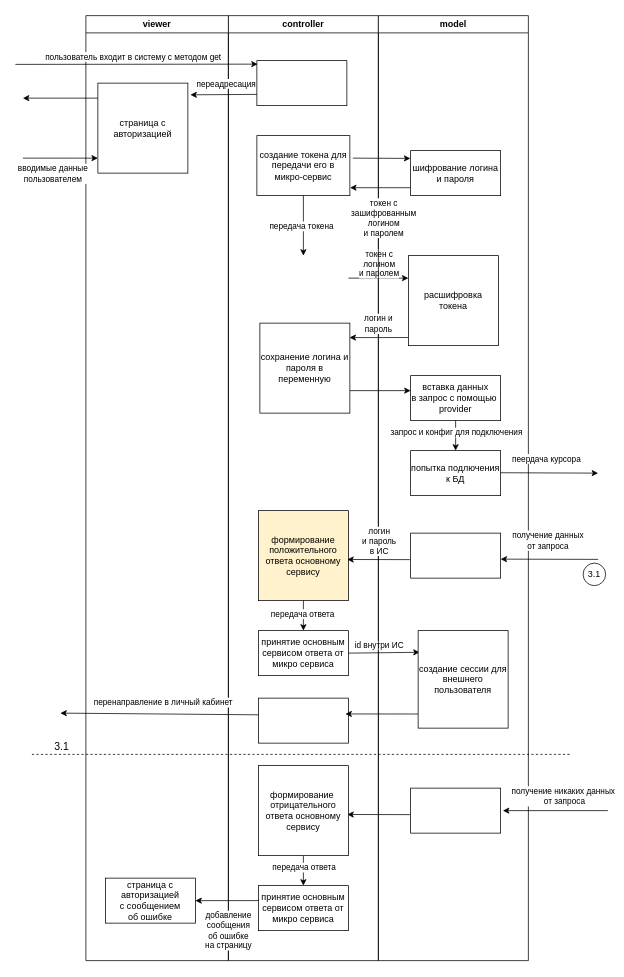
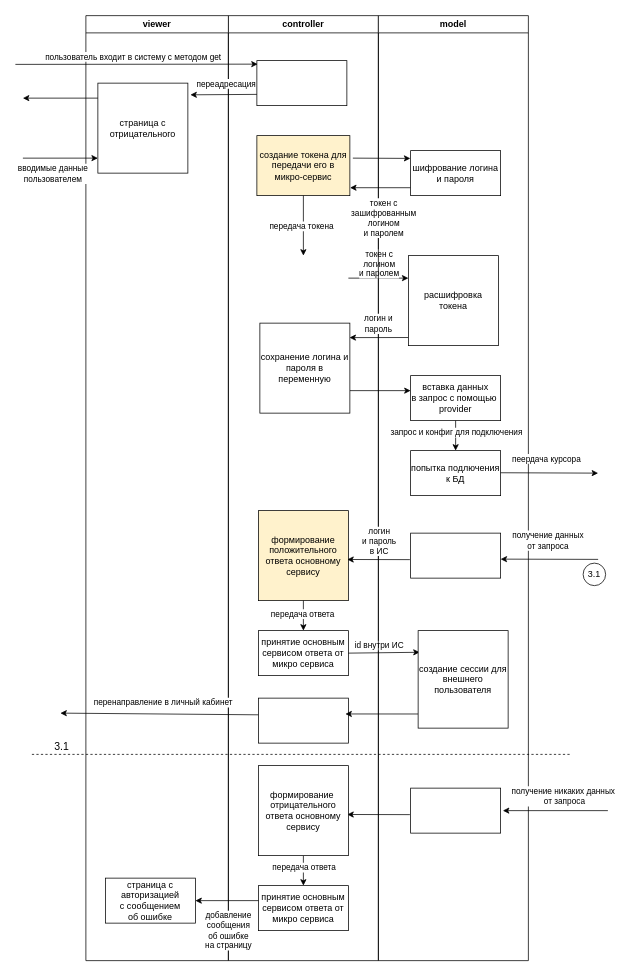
  <mxCell id="0" />
  <mxCell id="1" parent="0" />
  <mxCell id="2" value="controller" style="swimlane;whiteSpace=wrap;html=1;" parent="1" vertex="1"><mxGeometry x="304" y="20" width="200" height="1260" as="geometry" /></mxCell>
  <mxCell id="3" value="viewer" style="swimlane;whiteSpace=wrap;html=1;" parent="2" vertex="1"><mxGeometry x="-190" width="190" height="1260" as="geometry" /></mxCell>
- <mxCell id="4" value="страница с авторизацией" style="rounded=0;whiteSpace=wrap;html=1;" parent="3" vertex="1"><mxGeometry x="16" y="90" width="120" height="120" as="geometry" /></mxCell>
+ <mxCell id="4" value="страница с отрицательного" style="rounded=0;whiteSpace=wrap;html=1;" parent="3" vertex="1"><mxGeometry x="16" y="90" width="120" height="120" as="geometry" /></mxCell>
  <mxCell id="5" value="" style="endArrow=classic;html=1;rounded=0;exitX=0;exitY=0.5;exitDx=0;exitDy=0;" parent="3" edge="1"><mxGeometry width="50" height="50" relative="1" as="geometry"><mxPoint x="16" y="110" as="sourcePoint" /><mxPoint x="-84" y="110" as="targetPoint" /></mxGeometry></mxCell>
  <mxCell id="6" value="" style="endArrow=classic;html=1;rounded=0;entryX=0;entryY=0.433;entryDx=0;entryDy=0;entryPerimeter=0;" parent="3" edge="1"><mxGeometry width="50" height="50" relative="1" as="geometry"><mxPoint x="-84" y="190.04" as="sourcePoint" /><mxPoint x="16" y="190.0" as="targetPoint" /></mxGeometry></mxCell>
  <mxCell id="7" value="вводимые данные&lt;div&gt;пользователем&lt;/div&gt;" style="edgeLabel;html=1;align=center;verticalAlign=middle;resizable=0;points=[];" parent="6" vertex="1" connectable="0"><mxGeometry x="-0.121" relative="1" as="geometry"><mxPoint x="-4" y="20" as="offset" /></mxGeometry></mxCell>
  <mxCell id="8" value="" style="endArrow=classic;html=1;rounded=0;exitX=0.014;exitY=0.371;exitDx=0;exitDy=0;exitPerimeter=0;" parent="3" source="26" edge="1"><mxGeometry width="50" height="50" relative="1" as="geometry"><mxPoint x="146" y="960" as="sourcePoint" /><mxPoint x="-34" y="930" as="targetPoint" /></mxGeometry></mxCell>
  <mxCell id="9" value="перенаправление в личный кабинет" style="edgeLabel;html=1;align=center;verticalAlign=middle;resizable=0;points=[];" parent="8" vertex="1" connectable="0"><mxGeometry x="0.239" y="-1" relative="1" as="geometry"><mxPoint x="36" y="-14" as="offset" /></mxGeometry></mxCell>
  <mxCell id="10" value="страница с авторизацией&lt;br&gt;с сообщением&lt;br&gt;об ошибке" style="rounded=0;whiteSpace=wrap;html=1;" parent="3" vertex="1"><mxGeometry x="26" y="1150" width="120" height="60" as="geometry" /></mxCell>
  <mxCell id="11" value="" style="endArrow=classic;html=1;rounded=0;exitX=1;exitY=0.75;exitDx=0;exitDy=0;" parent="2" source="17" edge="1"><mxGeometry width="50" height="50" relative="1" as="geometry"><mxPoint x="223" y="490" as="sourcePoint" /><mxPoint x="243" y="500" as="targetPoint" /></mxGeometry></mxCell>
- <mxCell id="12" value="создание токена для передачи его в микро-сервис" style="rounded=0;whiteSpace=wrap;html=1;" parent="2" vertex="1"><mxGeometry x="38" y="160" width="124" height="80" as="geometry" /></mxCell>
+ <mxCell id="12" value="создание токена для передачи его в микро-сервис" style="rounded=0;whiteSpace=wrap;html=1;fillColor=#fff2cc;" parent="2" vertex="1"><mxGeometry x="38" y="160" width="124" height="80" as="geometry" /></mxCell>
  <mxCell id="13" value="" style="endArrow=classic;html=1;rounded=0;exitX=0.5;exitY=1;exitDx=0;exitDy=0;" parent="2" source="12" edge="1"><mxGeometry width="50" height="50" relative="1" as="geometry"><mxPoint x="95" y="390" as="sourcePoint" /><mxPoint x="100" y="320" as="targetPoint" /></mxGeometry></mxCell>
  <mxCell id="14" value="передача токена&amp;nbsp;" style="edgeLabel;html=1;align=center;verticalAlign=middle;resizable=0;points=[];" parent="13" vertex="1" connectable="0"><mxGeometry x="-0.15" y="1" relative="1" as="geometry"><mxPoint x="-3" y="6" as="offset" /></mxGeometry></mxCell>
  <mxCell id="15" value="" style="endArrow=classic;html=1;rounded=0;entryX=0;entryY=0.25;entryDx=0;entryDy=0;" parent="2" target="35" edge="1"><mxGeometry width="50" height="50" relative="1" as="geometry"><mxPoint x="160" y="350" as="sourcePoint" /><mxPoint x="206" y="360" as="targetPoint" /></mxGeometry></mxCell>
  <mxCell id="16" value="токен с &lt;br&gt;логином &lt;br&gt;и паролем" style="edgeLabel;html=1;align=center;verticalAlign=middle;resizable=0;points=[];" parent="15" vertex="1" connectable="0"><mxGeometry x="0.192" relative="1" as="geometry"><mxPoint x="-8" y="-20" as="offset" /></mxGeometry></mxCell>
  <mxCell id="17" value="сохранение логина и пароля в переменную" style="rounded=0;whiteSpace=wrap;html=1;" parent="2" vertex="1"><mxGeometry x="42" y="410" width="120" height="120" as="geometry" /></mxCell>
  <mxCell id="18" value="формирование положительного ответа основному сервису" style="rounded=0;whiteSpace=wrap;html=1;fillColor=#fff2cc;" parent="2" vertex="1"><mxGeometry x="40" y="660" width="120" height="120" as="geometry" /></mxCell>
  <mxCell id="19" value="принятие основным сервисом ответа от микро сервиса" style="rounded=0;whiteSpace=wrap;html=1;" parent="2" vertex="1"><mxGeometry x="40" y="820" width="120" height="60" as="geometry" /></mxCell>
  <mxCell id="20" value="" style="endArrow=classic;html=1;rounded=0;exitX=0.5;exitY=1;exitDx=0;exitDy=0;entryX=0.5;entryY=0;entryDx=0;entryDy=0;" parent="2" source="18" target="19" edge="1"><mxGeometry width="50" height="50" relative="1" as="geometry"><mxPoint x="56" y="840" as="sourcePoint" /><mxPoint x="106" y="790" as="targetPoint" /></mxGeometry></mxCell>
  <mxCell id="21" value="передача ответа" style="edgeLabel;html=1;align=center;verticalAlign=middle;resizable=0;points=[];" parent="20" vertex="1" connectable="0"><mxGeometry x="-0.148" y="-2" relative="1" as="geometry"><mxPoint as="offset" /></mxGeometry></mxCell>
  <mxCell id="22" value="id внутри ИС" style="endArrow=classic;html=1;rounded=0;entryX=0.017;entryY=0.222;entryDx=0;entryDy=0;entryPerimeter=0;" parent="2" target="36" edge="1"><mxGeometry x="-0.133" y="10" width="50" height="50" relative="1" as="geometry"><mxPoint x="160" y="850" as="sourcePoint" /><mxPoint x="226" y="830" as="targetPoint" /><mxPoint as="offset" /></mxGeometry></mxCell>
  <mxCell id="23" value="" style="rounded=0;whiteSpace=wrap;html=1;" parent="2" vertex="1"><mxGeometry x="38" y="60" width="120" height="60" as="geometry" /></mxCell>
  <mxCell id="24" value="" style="endArrow=classic;html=1;rounded=0;entryX=1.028;entryY=0.13;entryDx=0;entryDy=0;exitX=0;exitY=0.75;exitDx=0;exitDy=0;entryPerimeter=0;" parent="2" source="23" target="4" edge="1"><mxGeometry width="50" height="50" relative="1" as="geometry"><mxPoint x="21.8" y="105.65" as="sourcePoint" /><mxPoint x="106" y="160" as="targetPoint" /></mxGeometry></mxCell>
  <mxCell id="25" value="переадресация" style="edgeLabel;html=1;align=center;verticalAlign=middle;resizable=0;points=[];" parent="24" vertex="1" connectable="0"><mxGeometry x="-0.445" relative="1" as="geometry"><mxPoint x="-17" y="-15" as="offset" /></mxGeometry></mxCell>
  <mxCell id="26" value="" style="rounded=0;whiteSpace=wrap;html=1;" parent="2" vertex="1"><mxGeometry x="40" y="910" width="120" height="60" as="geometry" /></mxCell>
  <mxCell id="27" value="" style="endArrow=none;dashed=1;html=1;rounded=0;" parent="2" edge="1"><mxGeometry width="50" height="50" relative="1" as="geometry"><mxPoint x="-262" y="985" as="sourcePoint" /><mxPoint x="458" y="985" as="targetPoint" /></mxGeometry></mxCell>
  <mxCell id="28" value="&lt;font style=&quot;font-size: 14px;&quot;&gt;3.1&lt;/font&gt;" style="text;html=1;align=center;verticalAlign=middle;whiteSpace=wrap;rounded=0;" parent="2" vertex="1"><mxGeometry x="-252" y="960" width="60" height="30" as="geometry" /></mxCell>
  <mxCell id="29" value="model" style="swimlane;whiteSpace=wrap;html=1;" parent="1" vertex="1"><mxGeometry x="504" y="20" width="200" height="1260" as="geometry" /></mxCell>
  <mxCell id="30" value="вставка данных&lt;br&gt;в запрос с помощью&amp;nbsp;&lt;br&gt;provider" style="rounded=0;whiteSpace=wrap;html=1;" parent="29" vertex="1"><mxGeometry x="43" y="480" width="120" height="60" as="geometry" /></mxCell>
  <mxCell id="31" value="попытка подлючения&lt;br&gt;к БД" style="rounded=0;whiteSpace=wrap;html=1;" parent="29" vertex="1"><mxGeometry x="43" y="580" width="120" height="60" as="geometry" /></mxCell>
  <mxCell id="32" value="" style="endArrow=classic;html=1;rounded=0;exitX=0.5;exitY=1;exitDx=0;exitDy=0;" parent="29" source="30" target="31" edge="1"><mxGeometry width="50" height="50" relative="1" as="geometry"><mxPoint x="-127" y="510" as="sourcePoint" /><mxPoint x="-77" y="460" as="targetPoint" /></mxGeometry></mxCell>
  <mxCell id="33" value="запрос и конфиг для подключения" style="edgeLabel;html=1;align=center;verticalAlign=middle;resizable=0;points=[];" parent="32" vertex="1" connectable="0"><mxGeometry x="-0.133" relative="1" as="geometry"><mxPoint y="-2" as="offset" /></mxGeometry></mxCell>
  <mxCell id="34" value="шифрование логина и пароля" style="rounded=0;whiteSpace=wrap;html=1;" parent="29" vertex="1"><mxGeometry x="43" y="180" width="120" height="60" as="geometry" /></mxCell>
  <mxCell id="35" value="расшифровка токена" style="rounded=0;whiteSpace=wrap;html=1;" parent="29" vertex="1"><mxGeometry x="40" y="320" width="120" height="120" as="geometry" /></mxCell>
  <mxCell id="36" value="создание сессии для внешнего пользователя" style="rounded=0;whiteSpace=wrap;html=1;" parent="29" vertex="1"><mxGeometry x="53" y="820" width="120" height="130" as="geometry" /></mxCell>
  <mxCell id="37" value="" style="rounded=0;whiteSpace=wrap;html=1;" parent="29" vertex="1"><mxGeometry x="43" y="690" width="120" height="60" as="geometry" /></mxCell>
  <mxCell id="38" value="" style="endArrow=classic;html=1;rounded=0;exitX=0.5;exitY=1;exitDx=0;exitDy=0;entryX=0.5;entryY=0;entryDx=0;entryDy=0;" parent="29" source="41" target="42" edge="1"><mxGeometry width="50" height="50" relative="1" as="geometry"><mxPoint x="-144" y="1180" as="sourcePoint" /><mxPoint x="-94" y="1130" as="targetPoint" /></mxGeometry></mxCell>
  <mxCell id="39" value="передача ответа" style="edgeLabel;html=1;align=center;verticalAlign=middle;resizable=0;points=[];" parent="38" vertex="1" connectable="0"><mxGeometry x="-0.243" relative="1" as="geometry"><mxPoint as="offset" /></mxGeometry></mxCell>
  <mxCell id="40" value="" style="endArrow=classic;html=1;rounded=0;exitX=-0.008;exitY=0.589;exitDx=0;exitDy=0;entryX=0.988;entryY=0.543;entryDx=0;entryDy=0;entryPerimeter=0;exitPerimeter=0;" parent="29" source="43" target="41" edge="1"><mxGeometry width="50" height="50" relative="1" as="geometry"><mxPoint x="31" y="1065" as="sourcePoint" /><mxPoint x="-37" y="1065" as="targetPoint" /></mxGeometry></mxCell>
  <mxCell id="41" value="формирование&amp;nbsp; отрицательного ответа основному сервису" style="rounded=0;whiteSpace=wrap;html=1;" parent="29" vertex="1"><mxGeometry x="-160" y="1000" width="120" height="120" as="geometry" /></mxCell>
  <mxCell id="42" value="принятие основным сервисом ответа от микро сервиса" style="rounded=0;whiteSpace=wrap;html=1;" parent="29" vertex="1"><mxGeometry x="-160" y="1160" width="120" height="60" as="geometry" /></mxCell>
  <mxCell id="43" value="" style="rounded=0;whiteSpace=wrap;html=1;" parent="29" vertex="1"><mxGeometry x="43" y="1030" width="120" height="60" as="geometry" /></mxCell>
  <mxCell id="44" value="" style="endArrow=classic;html=1;rounded=0;entryX=0.009;entryY=0.078;entryDx=0;entryDy=0;entryPerimeter=0;" parent="1" target="23" edge="1"><mxGeometry width="50" height="50" relative="1" as="geometry"><mxPoint x="20" y="85" as="sourcePoint" /><mxPoint x="334" y="85" as="targetPoint" /></mxGeometry></mxCell>
  <mxCell id="45" value="пользователь входит в систему с методом get" style="edgeLabel;html=1;align=center;verticalAlign=middle;resizable=0;points=[];" parent="44" vertex="1" connectable="0"><mxGeometry x="0.373" y="-1" relative="1" as="geometry"><mxPoint x="-66" y="-11" as="offset" /></mxGeometry></mxCell>
  <mxCell id="46" value="" style="endArrow=classic;html=1;rounded=0;" parent="1" edge="1"><mxGeometry width="50" height="50" relative="1" as="geometry"><mxPoint x="667" y="629.5" as="sourcePoint" /><mxPoint x="797" y="630" as="targetPoint" /></mxGeometry></mxCell>
  <mxCell id="47" value="пеердача курсора" style="edgeLabel;html=1;align=center;verticalAlign=middle;resizable=0;points=[];" parent="46" vertex="1" connectable="0"><mxGeometry x="0.262" y="1" relative="1" as="geometry"><mxPoint x="-22" y="-18" as="offset" /></mxGeometry></mxCell>
  <mxCell id="48" value="3.1" style="ellipse;whiteSpace=wrap;html=1;aspect=fixed;" parent="1" vertex="1"><mxGeometry x="777" y="750" width="30" height="30" as="geometry" /></mxCell>
  <mxCell id="49" value="" style="endArrow=classic;html=1;rounded=0;entryX=1;entryY=0.578;entryDx=0;entryDy=0;entryPerimeter=0;" parent="1" target="37" edge="1"><mxGeometry width="50" height="50" relative="1" as="geometry"><mxPoint x="797" y="745" as="sourcePoint" /><mxPoint x="679" y="744.66" as="targetPoint" /></mxGeometry></mxCell>
  <mxCell id="50" value="получение данных&lt;br&gt;от запроса" style="edgeLabel;html=1;align=center;verticalAlign=middle;resizable=0;points=[];" parent="49" vertex="1" connectable="0"><mxGeometry x="-0.395" y="-2" relative="1" as="geometry"><mxPoint x="-29" y="-23" as="offset" /></mxGeometry></mxCell>
  <mxCell id="51" value="" style="endArrow=classic;html=1;rounded=0;exitX=-0.008;exitY=0.589;exitDx=0;exitDy=0;entryX=0.988;entryY=0.543;entryDx=0;entryDy=0;entryPerimeter=0;exitPerimeter=0;" parent="1" source="37" target="18" edge="1"><mxGeometry width="50" height="50" relative="1" as="geometry"><mxPoint x="535" y="745" as="sourcePoint" /><mxPoint x="467" y="745" as="targetPoint" /></mxGeometry></mxCell>
  <mxCell id="52" value="логин &lt;br&gt;и пароль &lt;br&gt;в ИС" style="edgeLabel;html=1;align=center;verticalAlign=middle;resizable=0;points=[];" parent="51" vertex="1" connectable="0"><mxGeometry x="-0.244" relative="1" as="geometry"><mxPoint x="-10" y="-25" as="offset" /></mxGeometry></mxCell>
  <mxCell id="53" value="" style="endArrow=classic;html=1;rounded=0;entryX=1.002;entryY=0.868;entryDx=0;entryDy=0;entryPerimeter=0;exitX=-0.003;exitY=0.824;exitDx=0;exitDy=0;exitPerimeter=0;" parent="1" source="34" target="12" edge="1"><mxGeometry width="50" height="50" relative="1" as="geometry"><mxPoint x="530" y="250" as="sourcePoint" /><mxPoint x="470" y="250" as="targetPoint" /></mxGeometry></mxCell>
  <mxCell id="54" value="токен с &lt;br&gt;зашифрованным &lt;br&gt;логином &lt;br&gt;и паролем" style="edgeLabel;html=1;align=center;verticalAlign=middle;resizable=0;points=[];" parent="53" vertex="1" connectable="0"><mxGeometry x="0.21" y="-1" relative="1" as="geometry"><mxPoint x="13" y="41" as="offset" /></mxGeometry></mxCell>
  <mxCell id="55" value="" style="endArrow=classic;html=1;rounded=0;exitX=1.032;exitY=0.375;exitDx=0;exitDy=0;exitPerimeter=0;entryX=-0.003;entryY=0.173;entryDx=0;entryDy=0;entryPerimeter=0;" parent="1" source="12" target="34" edge="1"><mxGeometry width="50" height="50" relative="1" as="geometry"><mxPoint x="470" y="210" as="sourcePoint" /><mxPoint x="530" y="210" as="targetPoint" /></mxGeometry></mxCell>
  <mxCell id="56" value="" style="endArrow=classic;html=1;rounded=0;exitX=-0.003;exitY=0.91;exitDx=0;exitDy=0;exitPerimeter=0;entryX=0.996;entryY=0.161;entryDx=0;entryDy=0;entryPerimeter=0;" parent="1" source="35" target="17" edge="1"><mxGeometry width="50" height="50" relative="1" as="geometry"><mxPoint x="460" y="470" as="sourcePoint" /><mxPoint x="480" y="450" as="targetPoint" /></mxGeometry></mxCell>
  <mxCell id="57" value="логин и &lt;br&gt;пароль" style="edgeLabel;html=1;align=center;verticalAlign=middle;resizable=0;points=[];" parent="56" vertex="1" connectable="0"><mxGeometry x="0.439" relative="1" as="geometry"><mxPoint x="16" y="-19" as="offset" /></mxGeometry></mxCell>
  <mxCell id="58" value="" style="endArrow=classic;html=1;rounded=0;exitX=-0.001;exitY=0.855;exitDx=0;exitDy=0;exitPerimeter=0;entryX=0.967;entryY=0.352;entryDx=0;entryDy=0;entryPerimeter=0;" parent="1" source="36" target="26" edge="1"><mxGeometry width="50" height="50" relative="1" as="geometry"><mxPoint x="500" y="940" as="sourcePoint" /><mxPoint x="550" y="890" as="targetPoint" /></mxGeometry></mxCell>
  <mxCell id="59" value="" style="endArrow=classic;html=1;rounded=0;" parent="1" edge="1"><mxGeometry width="50" height="50" relative="1" as="geometry"><mxPoint x="810" y="1080" as="sourcePoint" /><mxPoint x="670" y="1080" as="targetPoint" /></mxGeometry></mxCell>
  <mxCell id="60" value="получение никаких данных&amp;nbsp;&lt;br&gt;от запроса" style="edgeLabel;html=1;align=center;verticalAlign=middle;resizable=0;points=[];" parent="59" vertex="1" connectable="0"><mxGeometry x="-0.395" y="-2" relative="1" as="geometry"><mxPoint x="-17" y="-18" as="offset" /></mxGeometry></mxCell>
  <mxCell id="61" value="" style="endArrow=classic;html=1;rounded=0;exitX=0.002;exitY=0.333;exitDx=0;exitDy=0;entryX=1;entryY=0.5;entryDx=0;entryDy=0;exitPerimeter=0;" parent="1" source="42" target="10" edge="1"><mxGeometry width="50" height="50" relative="1" as="geometry"><mxPoint x="353" y="1200" as="sourcePoint" /><mxPoint x="280" y="1200" as="targetPoint" /></mxGeometry></mxCell>
  <mxCell id="62" value="добавление &lt;br&gt;сообщения&lt;br&gt;об ошибке&lt;br&gt;на страницу" style="edgeLabel;html=1;align=center;verticalAlign=middle;resizable=0;points=[];" parent="61" vertex="1" connectable="0"><mxGeometry x="-0.44" y="2" relative="1" as="geometry"><mxPoint x="-17" y="38" as="offset" /></mxGeometry></mxCell>
